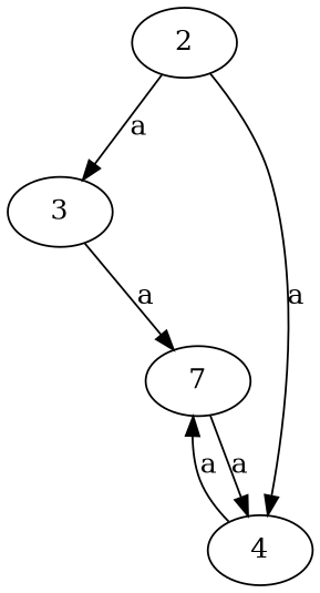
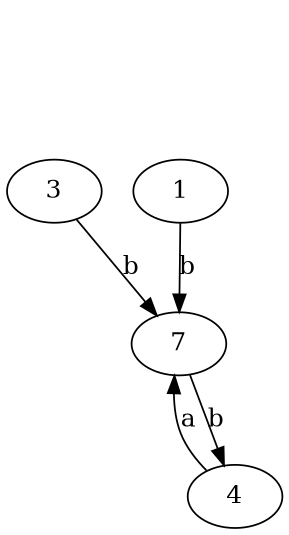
  strict digraph {
    3
    7
    4
-   2
-   3 -> 7 [label=a]
-   7 -> 4 [label=a]
+   1
+   3 -> 7 [label=b]
+   7 -> 4 [label=b]
    4 -> 7 [label=a]
-   2 -> 3 [label=a]
-   2 -> 4 [label=a]
+   1 -> 7 [label=b]
  }
